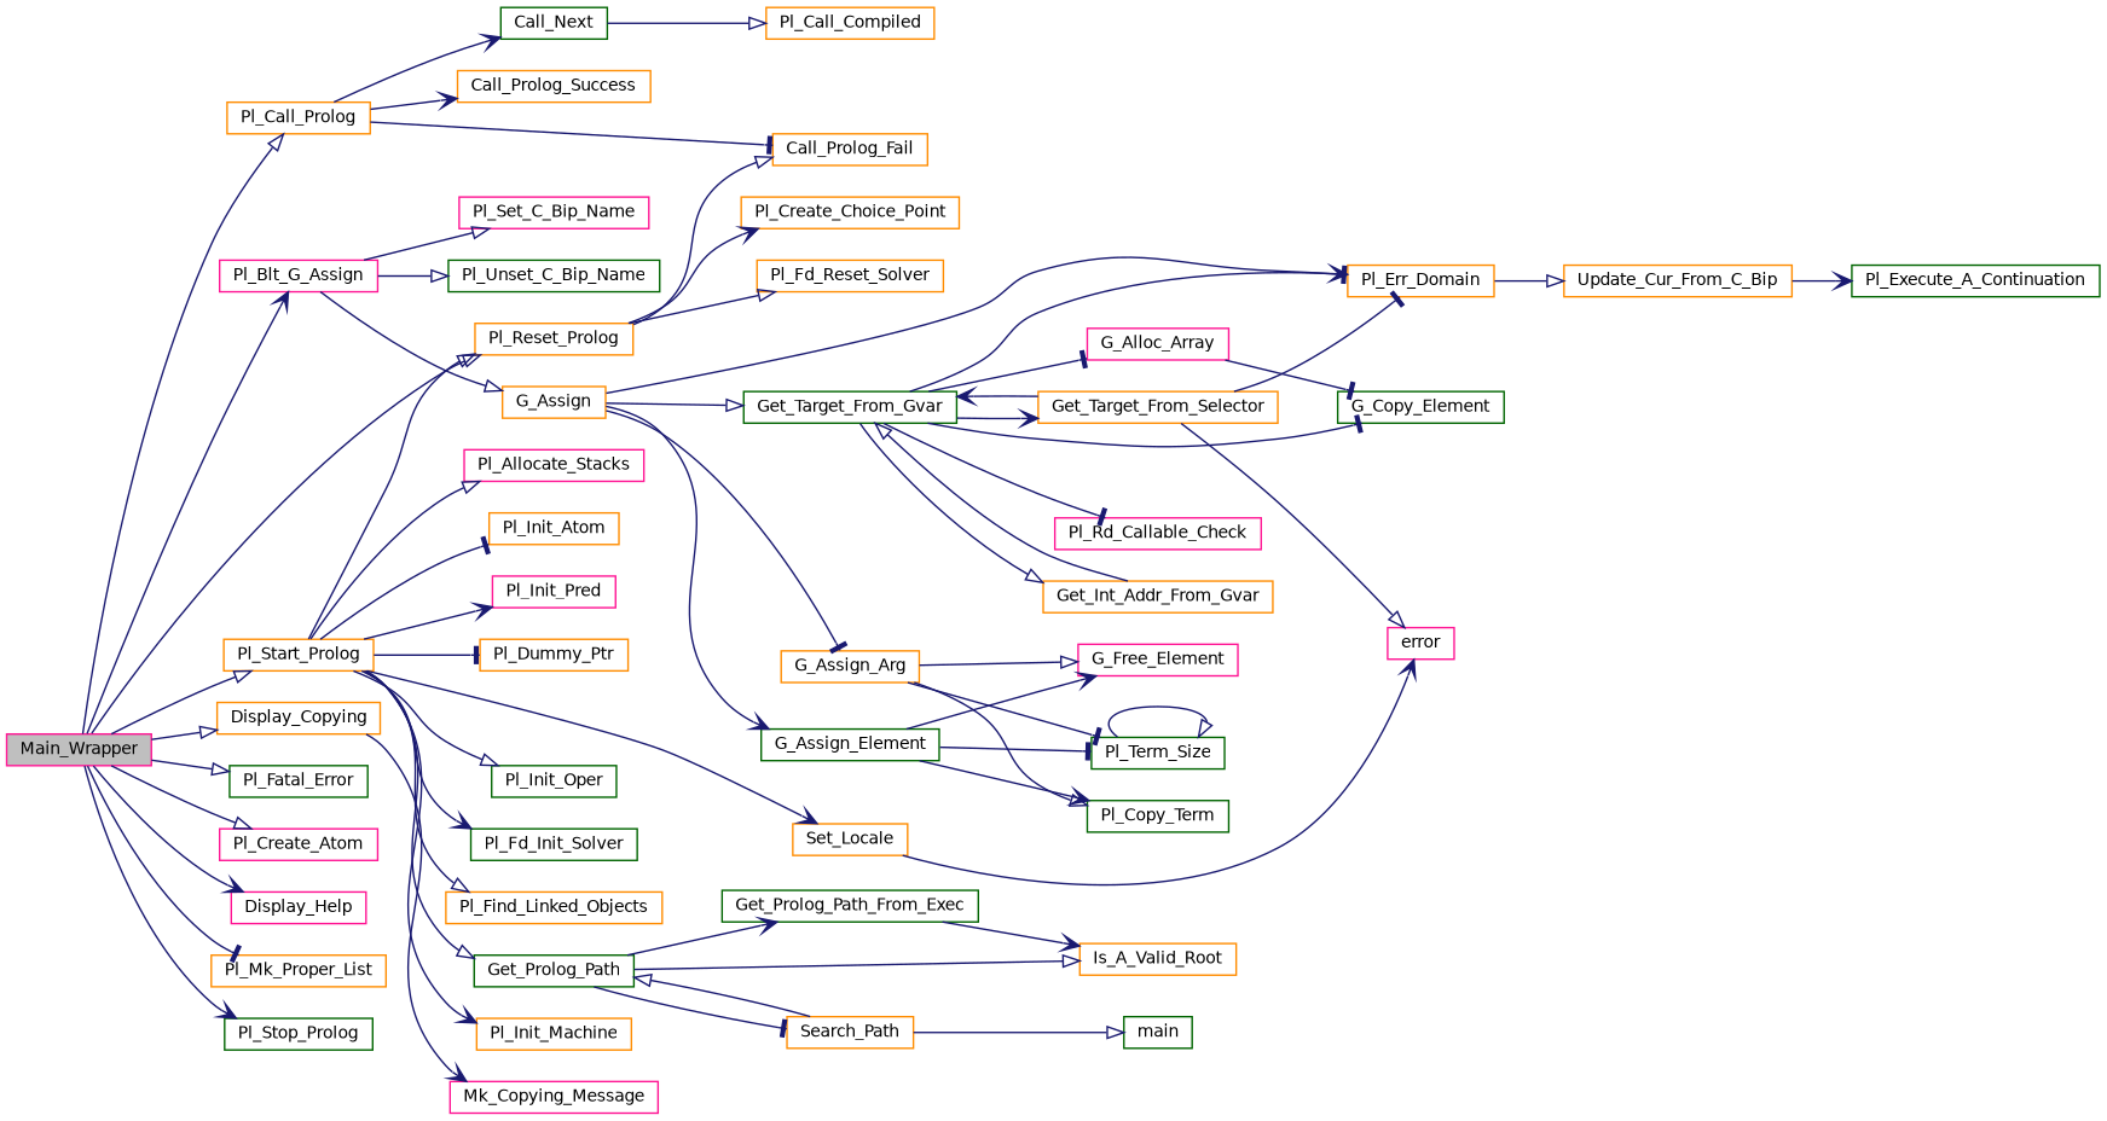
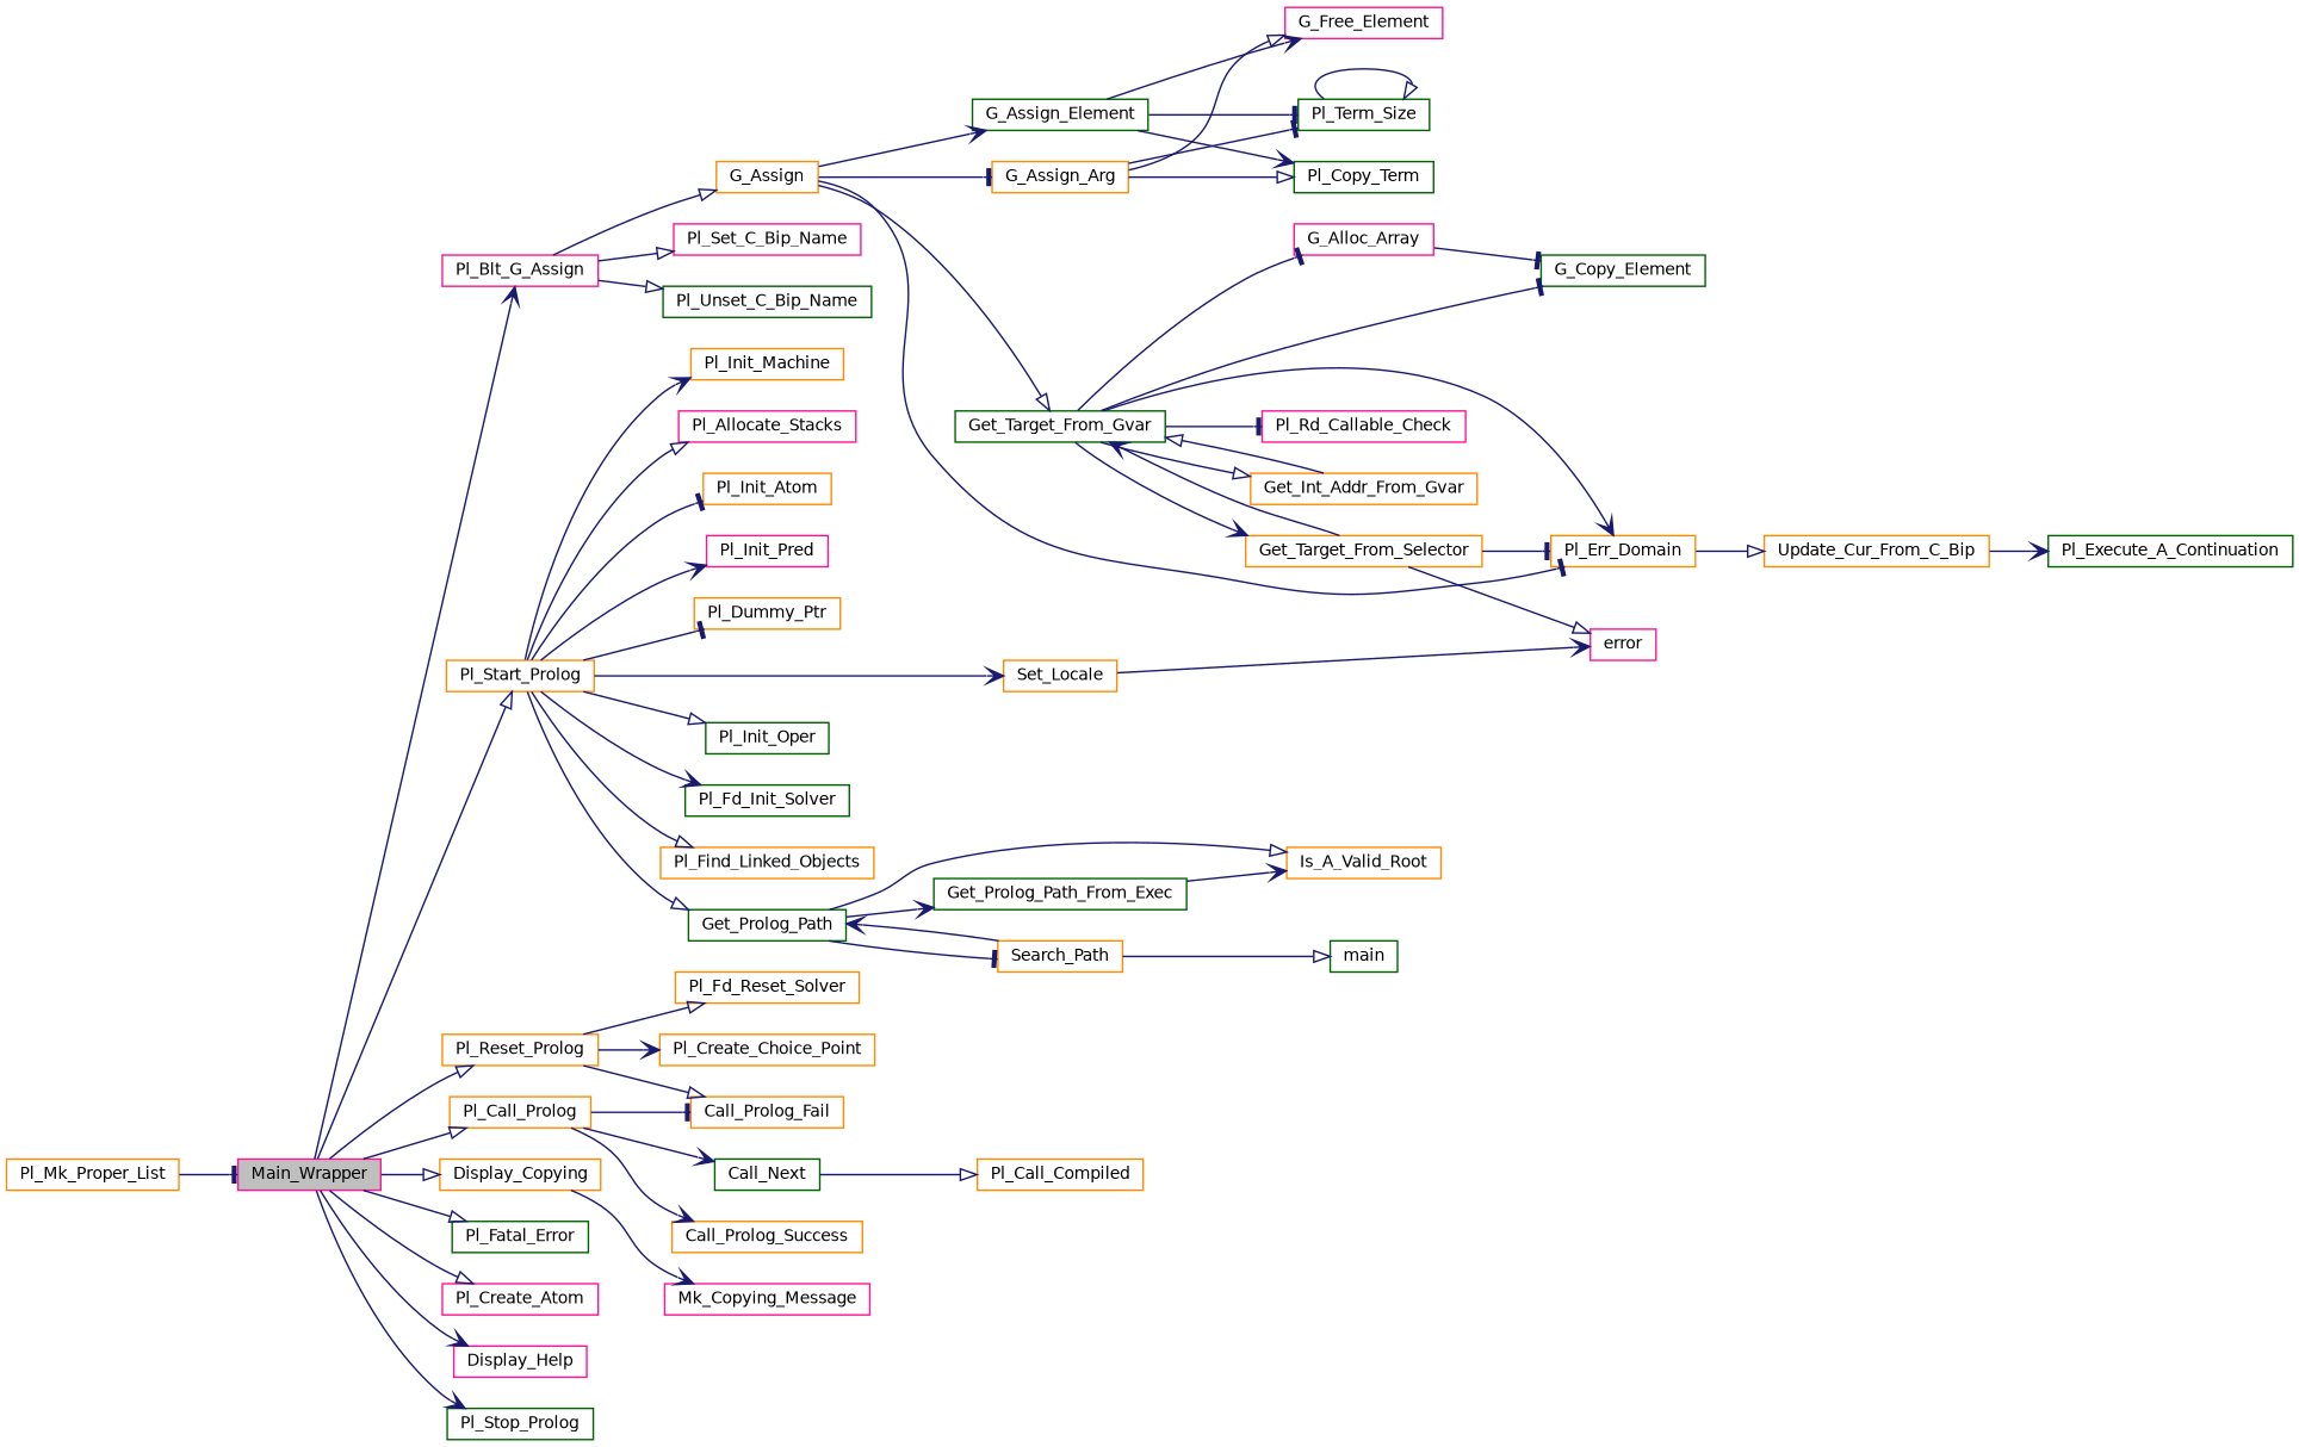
  digraph {
    rankdir=LR
    node [color=darkorange fillcolor=white fontname=Helvetica fontsize=10 shape=record style=filled]
    edge [arrowhead=onormal color=midnightblue fontname=Helvetica fontsize=10 labelfontname=Helvetica labelfontsize=10 style=solid]
    n1 [color=deeppink fillcolor=grey75 fontcolor=black height=0.2 label=Main_Wrapper width=0.4]
    n2 [height=0.2 label=Pl_Start_Prolog width=0.4]
    n3 [height=0.2 label=Pl_Reset_Prolog width=0.4]
    n4 [height=0.2 label=Display_Copying width=0.4]
    n5 [color=darkgreen height=0.2 label=Pl_Fatal_Error width=0.4]
    n6 [color=deeppink height=0.2 label=Pl_Create_Atom width=0.4]
    n7 [height=0.2 label=Pl_Call_Prolog width=0.4]
    n8 [color=deeppink height=0.2 label=Display_Help width=0.4]
    n9 [height=0.2 label=Pl_Mk_Proper_List width=0.4]
    n10 [color=deeppink height=0.2 label=Pl_Blt_G_Assign width=0.4]
    n11 [color=darkgreen height=0.2 label=Pl_Stop_Prolog width=0.4]
    n12 [height=0.2 label=Pl_Dummy_Ptr width=0.4]
    n13 [height=0.2 label=Set_Locale width=0.4]
    n14 [color=darkgreen height=0.2 label=Get_Prolog_Path width=0.4]
    n15 [height=0.2 label=Pl_Init_Machine width=0.4]
    n16 [color=deeppink height=0.2 label=Pl_Allocate_Stacks width=0.4]
    n17 [height=0.2 label=Pl_Init_Atom width=0.4]
    n18 [color=deeppink height=0.2 label=Pl_Init_Pred width=0.4]
    n19 [color=darkgreen height=0.2 label=Pl_Init_Oper width=0.4]
    n20 [color=darkgreen height=0.2 label=Pl_Fd_Init_Solver width=0.4]
    n21 [height=0.2 label=Pl_Find_Linked_Objects width=0.4]
    n22 [height=0.2 label=Pl_Create_Choice_Point width=0.4]
    n23 [height=0.2 label=Call_Prolog_Fail width=0.4]
    n24 [height=0.2 label=Pl_Fd_Reset_Solver width=0.4]
    n25 [color=deeppink height=0.2 label=Mk_Copying_Message width=0.4]
    n26 [height=0.2 label=Call_Prolog_Success width=0.4]
    n27 [color=darkgreen height=0.2 label=Call_Next width=0.4]
    n28 [color=deeppink height=0.2 label=Pl_Set_C_Bip_Name width=0.4]
    n29 [height=0.2 label=G_Assign width=0.4]
    n30 [color=darkgreen height=0.2 label=Pl_Unset_C_Bip_Name width=0.4]
    n31 [color=deeppink height=0.2 label=error width=0.4]
    n32 [height=0.2 label=Is_A_Valid_Root width=0.4]
    n33 [color=darkgreen height=0.2 label=Get_Prolog_Path_From_Exec width=0.4]
    n34 [height=0.2 label=Search_Path width=0.4]
    n35 [color=darkgreen height=0.2 label=main width=0.4]
    n36 [height=0.2 label=Pl_Call_Compiled width=0.4]
    n37 [color=darkgreen height=0.2 label=Get_Target_From_Gvar width=0.4]
    n38 [height=0.2 label=Pl_Err_Domain width=0.4]
    n39 [height=0.2 label=G_Assign_Arg width=0.4]
    n40 [color=darkgreen height=0.2 label=G_Assign_Element width=0.4]
    n41 [color=deeppink height=0.2 label=Pl_Rd_Callable_Check width=0.4]
    n42 [height=0.2 label=Get_Target_From_Selector width=0.4]
    n43 [height=0.2 label=Get_Int_Addr_From_Gvar width=0.4]
    n44 [color=deeppink height=0.2 label=G_Alloc_Array width=0.4]
    n45 [color=darkgreen height=0.2 label=G_Copy_Element width=0.4]
    n46 [height=0.2 label=Update_Cur_From_C_Bip width=0.4]
    n47 [color=darkgreen height=0.2 label=Pl_Term_Size width=0.4]
    n48 [color=darkgreen height=0.2 label=Pl_Copy_Term width=0.4]
    n49 [color=deeppink height=0.2 label=G_Free_Element width=0.4]
    n50 [color=darkgreen height=0.2 label=Pl_Execute_A_Continuation width=0.4]
    n1 -> n2
    n1 -> n3
    n1 -> n4
    n1 -> n5
    n1 -> n6
    n1 -> n7
    n1 -> n8 [arrowhead=vee]
-   n1 -> n9 [arrowhead=tee]
+   n9 -> n1 [arrowhead=tee]
    n1 -> n10 [arrowhead=vee]
    n1 -> n11 [arrowhead=vee]
-   n2 -> n3
    n2 -> n12 [arrowhead=tee]
    n2 -> n13 [arrowhead=vee]
    n2 -> n14
    n2 -> n15 [arrowhead=vee]
    n2 -> n16
    n2 -> n17 [arrowhead=tee]
    n2 -> n18 [arrowhead=vee]
    n2 -> n19
    n2 -> n20 [arrowhead=vee]
    n2 -> n21
    n3 -> n22 [arrowhead=vee]
    n3 -> n23
    n3 -> n24
    n4 -> n25 [arrowhead=vee]
    n7 -> n23 [arrowhead=tee]
    n7 -> n26 [arrowhead=vee]
    n7 -> n27 [arrowhead=vee]
    n10 -> n28
    n10 -> n29
    n10 -> n30
    n13 -> n31 [arrowhead=vee]
    n14 -> n32
    n14 -> n33 [arrowhead=vee]
    n14 -> n34 [arrowhead=tee]
    n27 -> n36
    n29 -> n37
    n29 -> n38 [arrowhead=tee]
    n29 -> n39 [arrowhead=tee]
    n29 -> n40 [arrowhead=vee]
    n33 -> n32 [arrowhead=vee]
-   n34 -> n14
+   n34 -> n14 [arrowhead=vee]
    n34 -> n35
    n37 -> n38 [arrowhead=vee]
    n37 -> n41 [arrowhead=tee]
    n37 -> n42 [arrowhead=vee]
    n37 -> n43
    n37 -> n44 [arrowhead=tee]
    n37 -> n45 [arrowhead=tee]
    n38 -> n46
    n39 -> n47 [arrowhead=tee]
    n39 -> n48
    n39 -> n49
    n40 -> n47 [arrowhead=tee]
    n40 -> n48 [arrowhead=vee]
    n40 -> n49 [arrowhead=vee]
    n42 -> n31
    n42 -> n37 [arrowhead=vee]
    n42 -> n38 [arrowhead=tee]
    n43 -> n37
    n44 -> n45 [arrowhead=tee]
    n46 -> n50 [arrowhead=vee]
    n47 -> n47
  }
